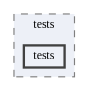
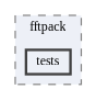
  digraph {
    compound=true
    fontname="Liberation Serif"
    n1 [color=grey25 fillcolor="#edf0f7" fontname="Liberation Serif" fontsize=10 height=0.2 label=tests shape=box style="filled,bold" width=0.4]
    subgraph cluster_1 {
      bgcolor="#edf0f7"
      fontsize=10
-     label=tests
+     label=fftpack
      pencolor=grey50
      style="filled,dashed"
      n1
    }
  }
